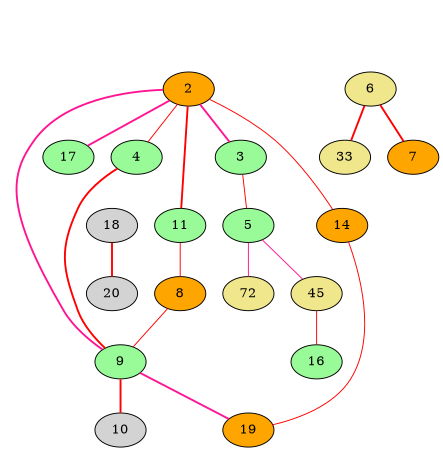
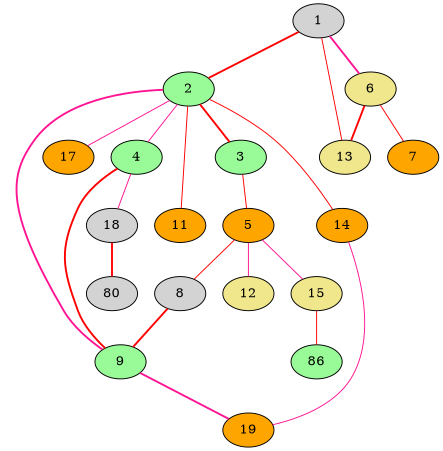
  graph {
    node [fillcolor=palegreen style=filled]
    edge [color=red style=solid]
-   2 [fillcolor=orange]
+   1 [fillcolor=lightgrey]
+   2
    6 [fillcolor=khaki]
-   13 [fillcolor=khaki label=33]
+   13 [fillcolor=khaki]
    3
    4
    9
-   11
+   11 [fillcolor=orange]
    14 [fillcolor=orange]
-   17
+   17 [fillcolor=orange]
    7 [fillcolor=orange]
-   5
+   5 [fillcolor=orange]
    18 [fillcolor=lightgrey]
-   10 [fillcolor=lightgrey]
    19 [fillcolor=orange]
-   8 [fillcolor=orange]
-   12 [fillcolor=khaki label=72]
-   15 [fillcolor=khaki label=45]
-   20 [fillcolor=lightgrey]
-   16
-   2 -- 3 [color=deeppink style=bold]
-   2 -- 4
+   8 [fillcolor=lightgrey]
+   12 [fillcolor=khaki]
+   15 [fillcolor=khaki]
+   20 [fillcolor=lightgrey label=80]
+   16 [label=86]
+   1 -- 2 [style=bold]
+   1 -- 6 [color=deeppink style=bold]
+   1 -- 13
+   2 -- 3 [style=bold]
+   2 -- 4 [color=deeppink]
    2 -- 9 [color=deeppink style=bold]
-   2 -- 11 [style=bold]
+   2 -- 11
    2 -- 14
-   2 -- 17 [color=deeppink style=bold]
+   2 -- 17 [color=deeppink]
    6 -- 13 [style=bold]
-   6 -- 7 [style=bold]
+   6 -- 7
    3 -- 5
    4 -- 9 [style=bold]
-   9 -- 10 [style=bold]
+   4 -- 18 [color=deeppink]
    9 -- 19 [color=deeppink style=bold]
-   14 -- 19
-   11 -- 8
+   14 -- 19 [color=deeppink]
+   5 -- 8
    5 -- 12 [color=deeppink]
    5 -- 15 [color=deeppink]
    18 -- 20 [style=bold]
-   8 -- 9
+   8 -- 9 [style=bold]
    15 -- 16
  }
